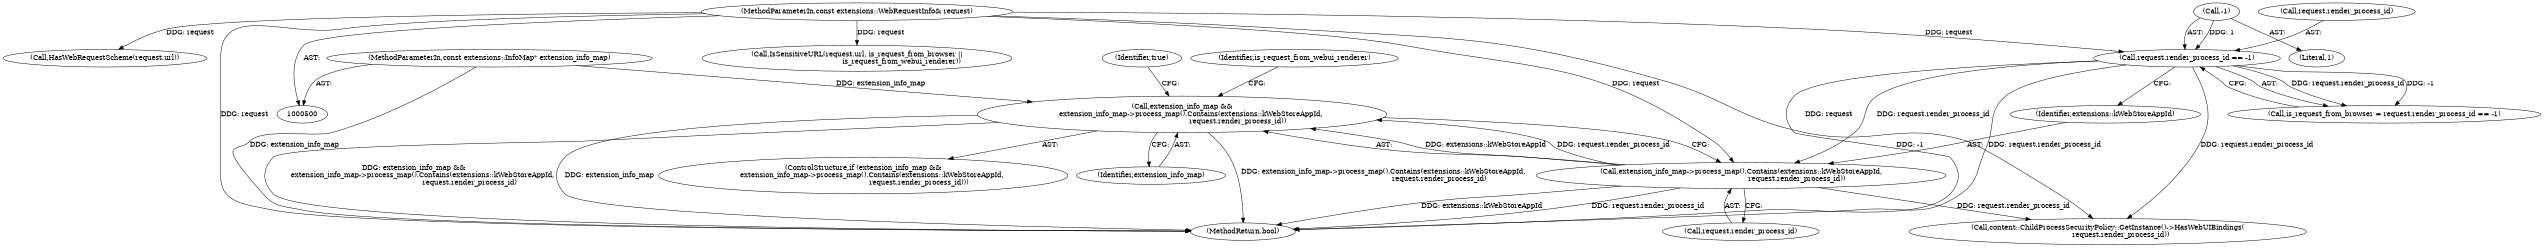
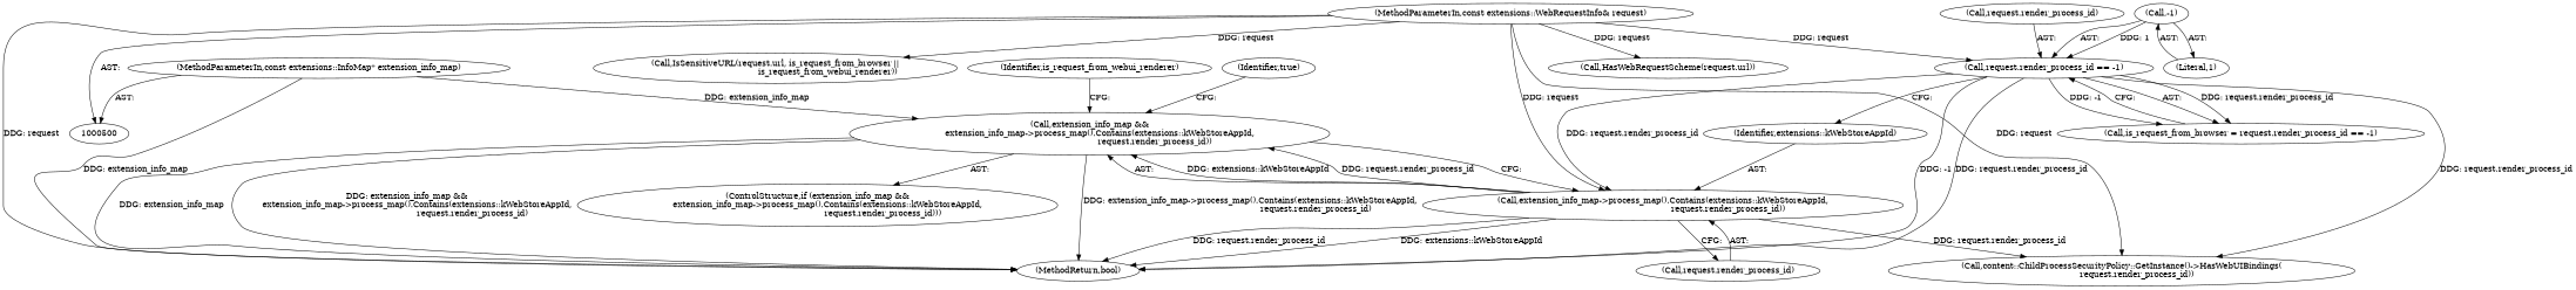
  digraph {
    n1 [label="(Call,extension_info_map &&\n        extension_info_map->process_map().Contains(extensions::kWebStoreAppId,\n                                                   request.render_process_id))"]
    n2 [label="(Call,extension_info_map->process_map().Contains(extensions::kWebStoreAppId,\n                                                   request.render_process_id))"]
    n3 [label="(ControlStructure,if (extension_info_map &&\n        extension_info_map->process_map().Contains(extensions::kWebStoreAppId,\n                                                   request.render_process_id)))"]
    n4 [label="(MethodReturn,bool)"]
-   n5 [label="(Identifier,extension_info_map)"]
    n6 [label="(Call,content::ChildProcessSecurityPolicy::GetInstance()->HasWebUIBindings(\n            request.render_process_id))"]
    n7 [label="(Call,request.render_process_id)"]
    n8 [label="(MethodParameterIn,const extensions::InfoMap* extension_info_map)"]
    n9 [label=1000500]
    n10 [label="(Call,request.render_process_id == -1)"]
    n11 [label="(Call,is_request_from_browser = request.render_process_id == -1)"]
    n12 [label="(Identifier,extensions::kWebStoreAppId)"]
    n13 [label="(Call,-1)"]
    n14 [label="(Literal,1)"]
    n15 [label="(MethodParameterIn,const extensions::WebRequestInfo& request)"]
    n16 [label="(Call,HasWebRequestScheme(request.url))"]
    n17 [label="(Call,IsSensitiveURL(request.url, is_request_from_browser ||\n                                         is_request_from_webui_renderer))"]
    n18 [label="(Identifier,is_request_from_webui_renderer)"]
    n19 [label="(Identifier,true)"]
    n20 [label="(Call,request.render_process_id)"]
    n1 -> n2 [label="CFG: "]
    n1 -> n3 [label="AST: "]
    n1 -> n4 [label="DDG: extension_info_map->process_map().Contains(extensions::kWebStoreAppId,\n                                                   request.render_process_id)"]
    n1 -> n4 [label="DDG: extension_info_map"]
    n1 -> n4 [label="DDG: extension_info_map &&\n        extension_info_map->process_map().Contains(extensions::kWebStoreAppId,\n                                                   request.render_process_id)"]
-   n1 -> n5 [label="CFG: "]
    n2 -> n1 [label="AST: "]
    n2 -> n1 [label="DDG: extensions::kWebStoreAppId"]
    n2 -> n1 [label="DDG: request.render_process_id"]
    n2 -> n4 [label="DDG: extensions::kWebStoreAppId"]
    n2 -> n4 [label="DDG: request.render_process_id"]
    n2 -> n6 [label="DDG: request.render_process_id"]
    n2 -> n7 [label="CFG: "]
-   n5 -> n1 [label="AST: "]
    n7 -> n2 [label="AST: "]
    n8 -> n1 [label="DDG: extension_info_map"]
    n8 -> n4 [label="DDG: extension_info_map"]
    n8 -> n9 [label="AST: "]
    n10 -> n2 [label="DDG: request.render_process_id"]
    n10 -> n4 [label="DDG: -1"]
    n10 -> n4 [label="DDG: request.render_process_id"]
    n10 -> n6 [label="DDG: request.render_process_id"]
    n10 -> n11 [label="AST: "]
    n10 -> n11 [label="DDG: request.render_process_id"]
    n10 -> n11 [label="DDG: -1"]
    n10 -> n12 [label="CFG: "]
    n11 -> n10 [label="CFG: "]
    n12 -> n2 [label="AST: "]
    n13 -> n10 [label="AST: "]
    n13 -> n10 [label="DDG: 1"]
    n13 -> n14 [label="AST: "]
+   n14 -> n13 [label="AST: "]
    n15 -> n2 [label="DDG: request"]
    n15 -> n4 [label="DDG: request"]
    n15 -> n6 [label="DDG: request"]
    n15 -> n9 [label="AST: "]
    n15 -> n10 [label="DDG: request"]
    n15 -> n16 [label="DDG: request"]
    n15 -> n17 [label="DDG: request"]
    n18 -> n1 [label="CFG: "]
    n19 -> n1 [label="CFG: "]
    n20 -> n10 [label="AST: "]
  }
